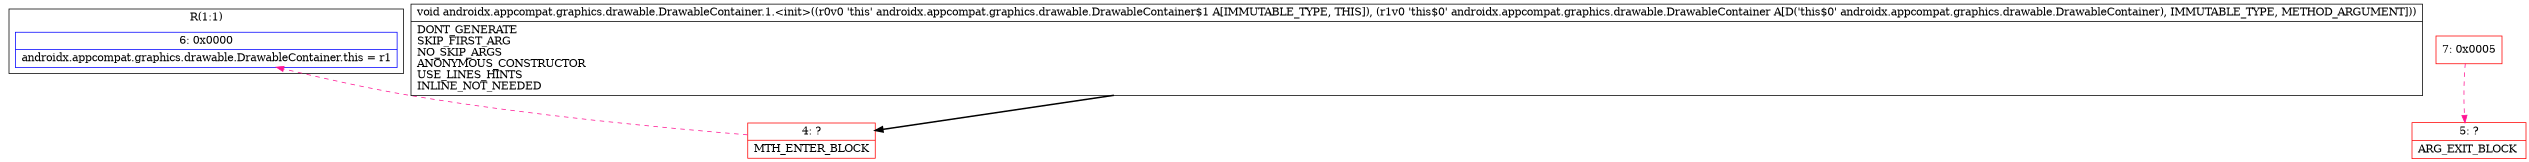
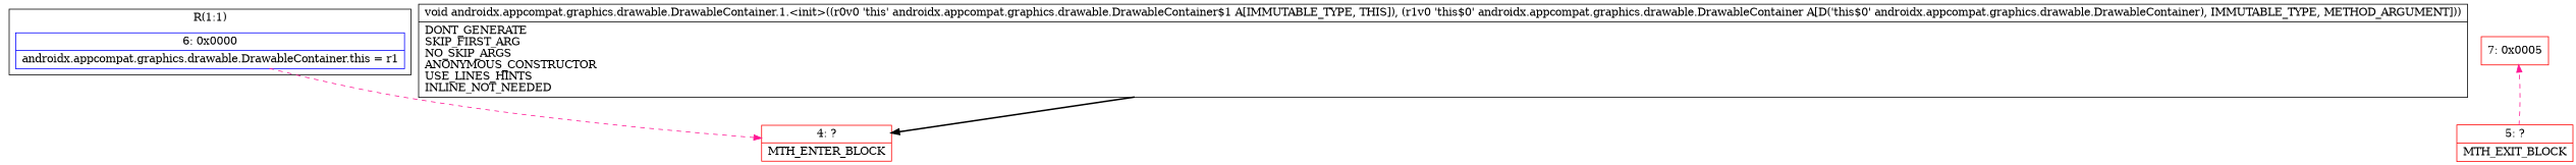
  digraph {
    node [color=red shape=record]
    edge [color=deeppink style=dashed]
    n1 [color=blue label="{6\:\ 0x0000|androidx.appcompat.graphics.drawable.DrawableContainer.this = r1\l}"]
    n2 [label="{7\:\ 0x0005}"]
-   n3 [label="{5\:\ ?|ARG_EXIT_BLOCK\l}"]
+   n3 [label="{5\:\ ?|MTH_EXIT_BLOCK\l}"]
    n4 [label="{4\:\ ?|MTH_ENTER_BLOCK\l}"]
    n5 [label="{void androidx.appcompat.graphics.drawable.DrawableContainer.1.\<init\>((r0v0 'this' androidx.appcompat.graphics.drawable.DrawableContainer$1 A[IMMUTABLE_TYPE, THIS]), (r1v0 'this$0' androidx.appcompat.graphics.drawable.DrawableContainer A[D('this$0' androidx.appcompat.graphics.drawable.DrawableContainer), IMMUTABLE_TYPE, METHOD_ARGUMENT]))  | DONT_GENERATE\lSKIP_FIRST_ARG\lNO_SKIP_ARGS\lANONYMOUS_CONSTRUCTOR\lUSE_LINES_HINTS\lINLINE_NOT_NEEDED\l}" color=""]
    subgraph cluster_1 {
      label="R(1:1)"
      n1
    }
-   n2 -> n3
-   n4 -> n1
+   n3 -> n2
+   n1 -> n4
    n5 -> n4 [color=black style=bold]
  }
